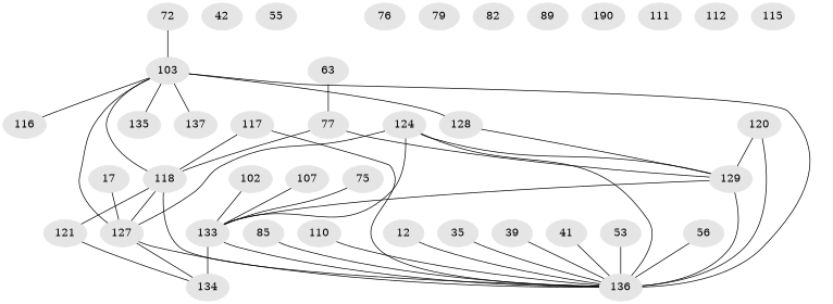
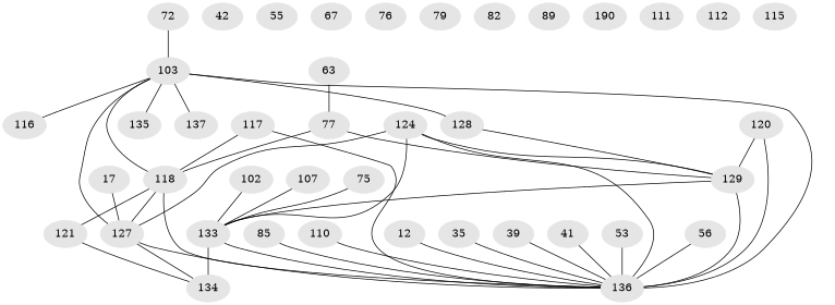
  graph {
    node [color=gray90 style=filled]
    136 [super="+73+105+109+130+132"]
    12
    127 [super="+66+40+122+49"]
    134
    17
    35 [super="+30"]
    39
    41
    42
    53
    55
    56
    103 [super="+90+92+78"]
    118 [super="+10+27+31+88+94"]
    116
    128 [super="+50"]
    135
    137
    63
    77
+   67
    72
    133 [super="+52+98+104+80+26+58"]
    75
    76
    121
    129 [super="+87+7+46+95+126+101"]
    79
    82
    85
    89
    n32 [label=190]
    102
    107
    110
    111
    112
    115
    117 [super="+68"]
    120 [super="+70"]
    124 [super="+93+123"]
    12 -- 136
    127 -- 136 [weight=2]
    127 -- 134
    17 -- 127
    35 -- 136
    39 -- 136
    41 -- 136
    53 -- 136 [weight=3]
    56 -- 136
    103 -- 136 [weight=4]
    103 -- 127 [weight=5]
    103 -- 118
    103 -- 116
    103 -- 128 [weight=2]
    103 -- 135
    103 -- 137 [weight=2]
    118 -- 136 [weight=12]
    118 -- 127 [weight=2]
    118 -- 121
    128 -- 129
    63 -- 77
    77 -- 118
    77 -- 129
    72 -- 103
    133 -- 136 [weight=2]
    133 -- 134 [weight=4]
    75 -- 133
    121 -- 134
    129 -- 136 [weight=14]
    129 -- 133 [weight=2]
    85 -- 136
    102 -- 133
    107 -- 133
    110 -- 136
    117 -- 136
    117 -- 118 [weight=5]
    120 -- 136 [weight=2]
    120 -- 129
    124 -- 136 [weight=2]
    124 -- 127 [weight=3]
    124 -- 133 [weight=3]
    124 -- 129 [weight=2]
  }
